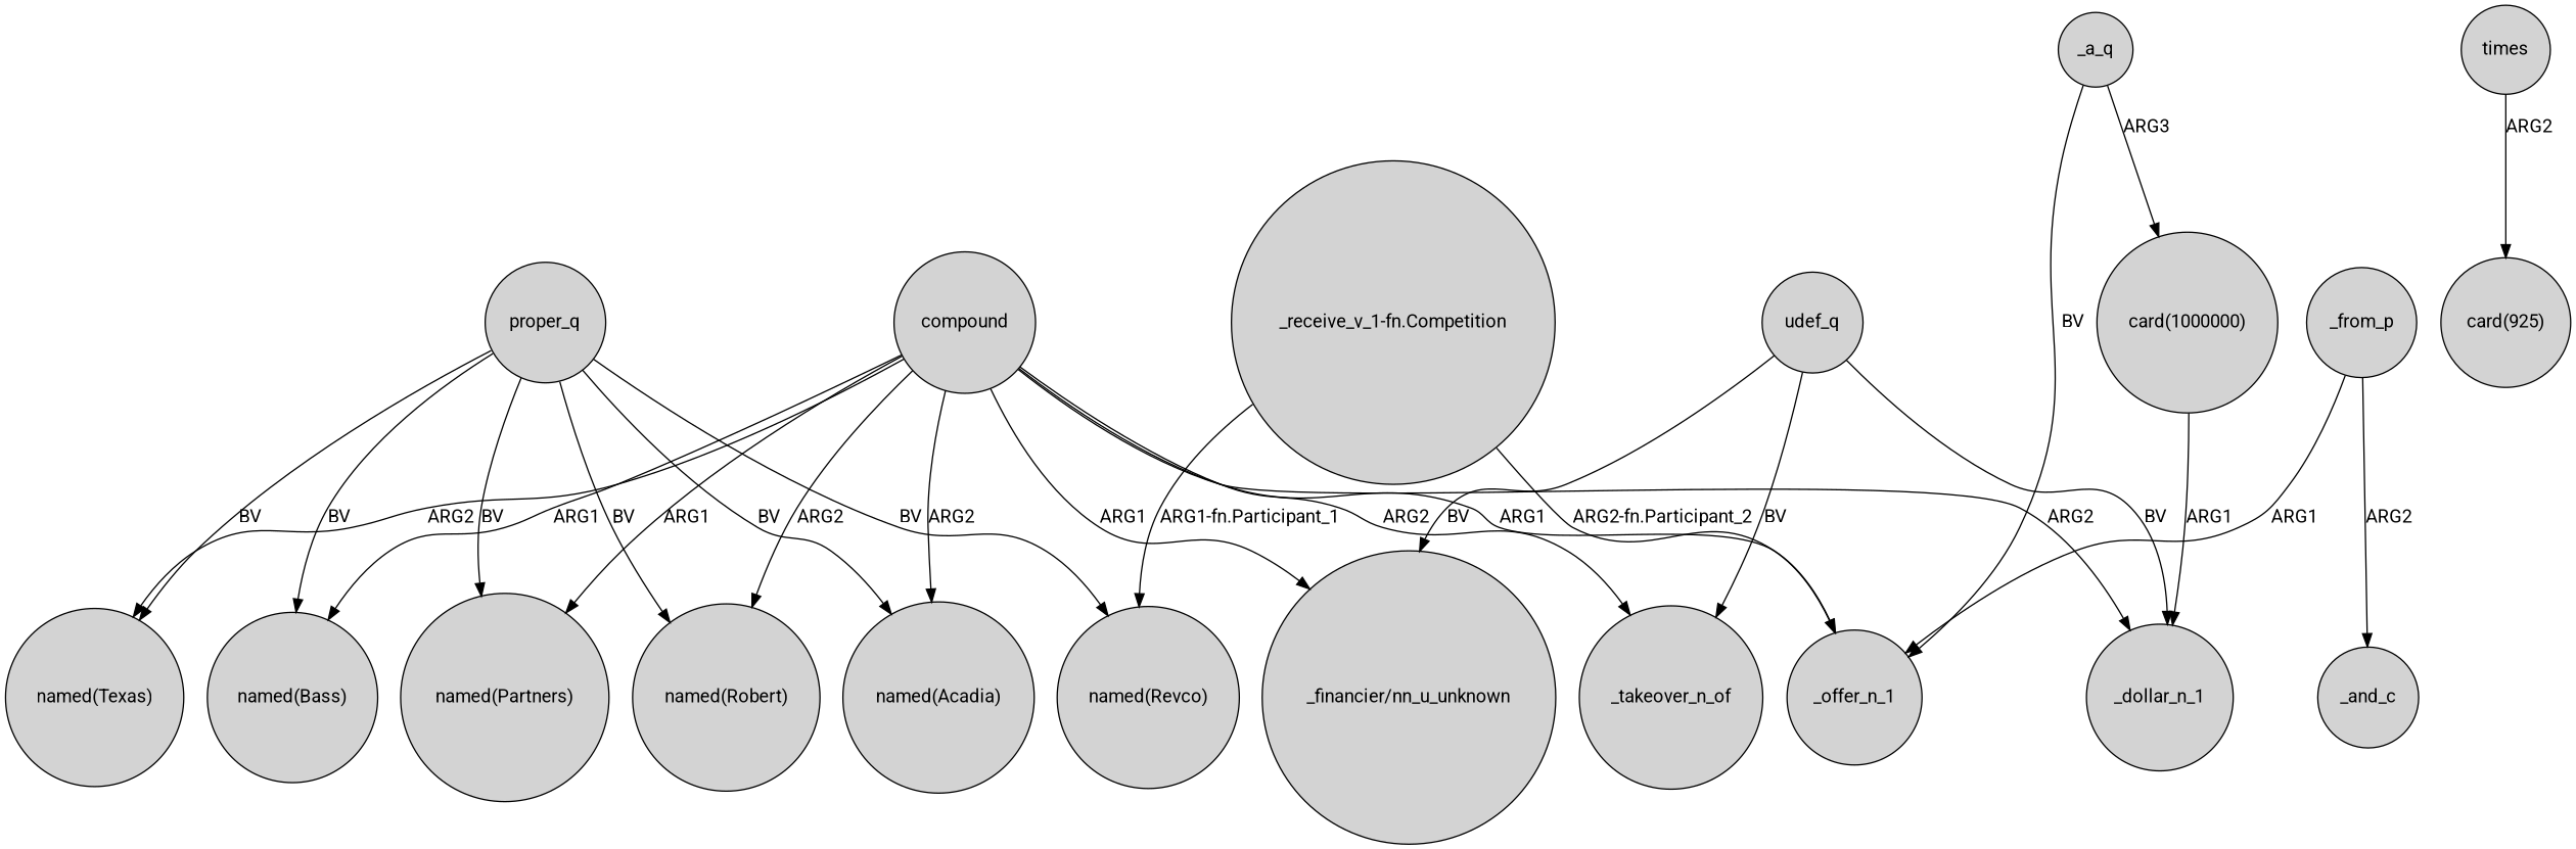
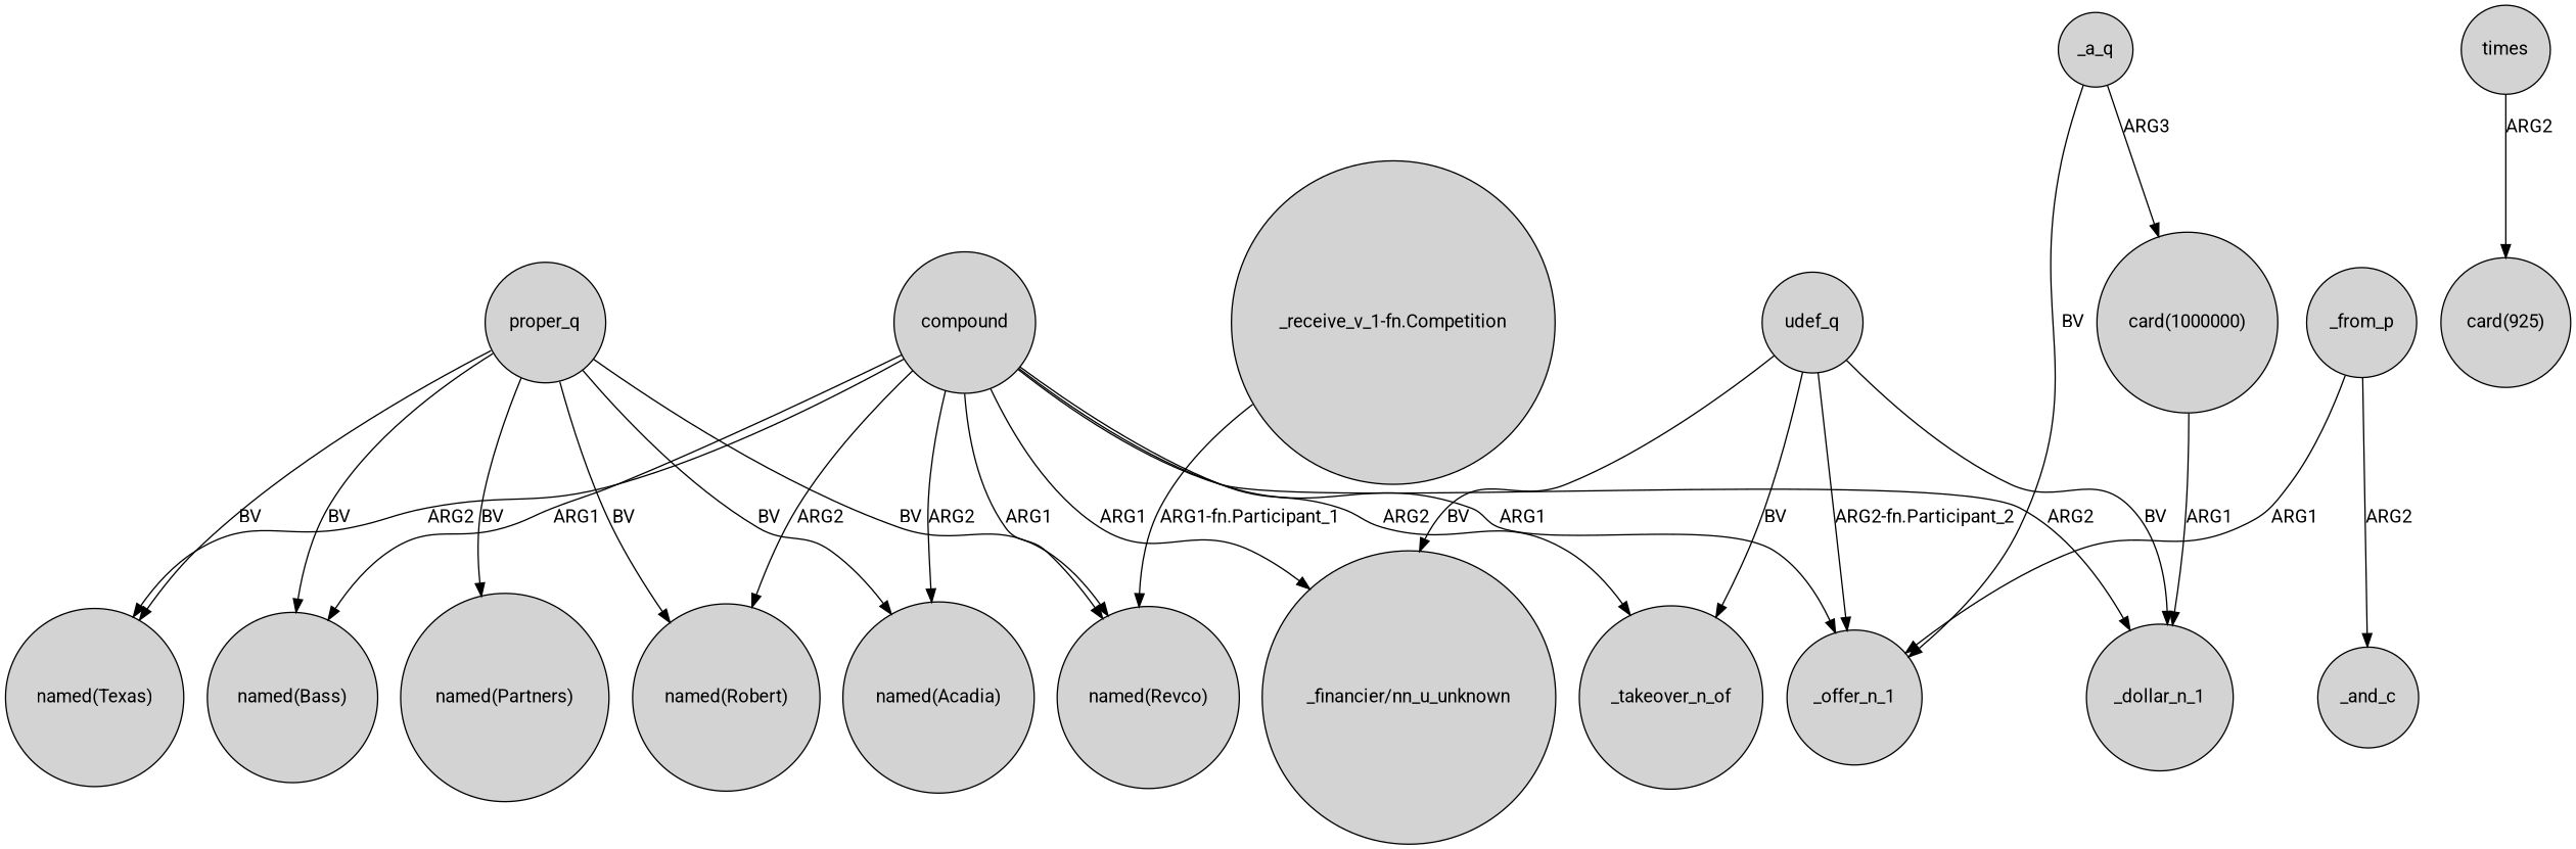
  digraph {
    fontname=Roboto
    node [fontname=Roboto shape=circle style=filled]
    edge [fontname=Roboto]
    proper_q
    "named(Texas)"
    "named(Bass)"
    "named(Partners)"
    "named(Revco)"
    "named(Robert)"
    "named(Acadia)"
    times
    "card(925)"
    "card(1000000)"
    _dollar_n_1
    _from_p
    _and_c
    _offer_n_1
    compound
    "_financier/nn_u_unknown"
    _takeover_n_of
    udef_q
    "_receive_v_1-fn.Competition"
    _a_q
    proper_q -> "named(Texas)" [label=BV]
    proper_q -> "named(Bass)" [label=BV]
    proper_q -> "named(Partners)" [label=BV]
    proper_q -> "named(Revco)" [label=BV]
    proper_q -> "named(Robert)" [label=BV]
    proper_q -> "named(Acadia)" [label=BV]
    times -> "card(925)" [label=ARG2]
    "card(1000000)" -> _dollar_n_1 [label=ARG1]
    _from_p -> _and_c [label=ARG2]
    _from_p -> _offer_n_1 [label=ARG1]
    compound -> "named(Texas)" [label=ARG2]
    compound -> "named(Bass)" [label=ARG1]
-   compound -> "named(Partners)" [label=ARG1]
+   compound -> "named(Revco)" [label=ARG1]
    compound -> "named(Robert)" [label=ARG2]
    compound -> "named(Acadia)" [label=ARG2]
    compound -> _dollar_n_1 [label=ARG2]
    compound -> _offer_n_1 [label=ARG1]
    compound -> "_financier/nn_u_unknown" [label=ARG1]
    compound -> _takeover_n_of [label=ARG2]
    udef_q -> _dollar_n_1 [label=BV]
    udef_q -> "_financier/nn_u_unknown" [label=BV]
    udef_q -> _takeover_n_of [label=BV]
    "_receive_v_1-fn.Competition" -> "named(Revco)" [label="ARG1-fn.Participant_1"]
-   "_receive_v_1-fn.Competition" -> _offer_n_1 [label="ARG2-fn.Participant_2"]
+   udef_q -> _offer_n_1 [label="ARG2-fn.Participant_2"]
    _a_q -> "card(1000000)" [label=ARG3]
    _a_q -> _offer_n_1 [label=BV]
  }
